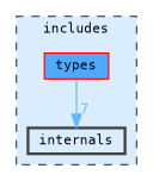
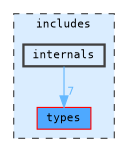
  digraph {
    compound=true
    fontname="DejaVu Sans Mono"
    node [fontname="DejaVu Sans Mono" fontsize=10 shape=box]
    n1 [color=red fillcolor="#4ea9ff" height=0.2 label=types style=filled width=0.4]
    n2 [color=grey25 fillcolor="#daedff" height=0.2 label=internals style="filled,bold" width=0.4]
    subgraph cluster_1 {
      bgcolor="#daedff"
      fontsize=10
      label=includes
      pencolor=grey25
      style="filled,dashed"
      n1
      n2
    }
-   n1 -> n2 [color=steelblue1 fontcolor=steelblue1 fontname="DejaVu Sans Mono" fontsize=10 headlabel=7 labeldistance=1.5 labelfontname=Helvetica labelfontsize=10]
+   n2 -> n1 [color=steelblue1 fontcolor=steelblue1 fontname="DejaVu Sans Mono" fontsize=10 headlabel=7 labeldistance=1.5 labelfontname=Helvetica labelfontsize=10]
  }
